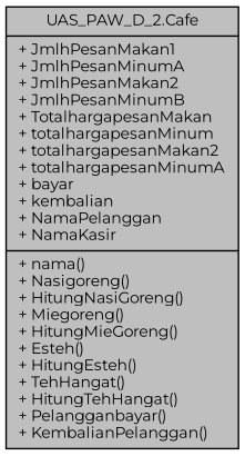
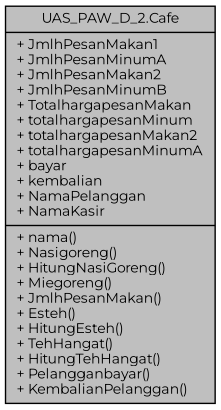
  digraph {
    fontname=Montserrat
-   n1 [color=black fillcolor=grey75 fontcolor=black fontname=Montserrat fontsize=10 height=0.2 label="{UAS_PAW_D_2.Cafe\n|+ JmlhPesanMakan1\l+ JmlhPesanMinumA\l+ JmlhPesanMakan2\l+ JmlhPesanMinumB\l+ TotalhargapesanMakan\l+ totalhargapesanMinum\l+ totalhargapesanMakan2\l+ totalhargapesanMinumA\l+ bayar\l+ kembalian\l+ NamaPelanggan\l+ NamaKasir\l|+ nama()\l+ Nasigoreng()\l+ HitungNasiGoreng()\l+ Miegoreng()\l+ HitungMieGoreng()\l+ Esteh()\l+ HitungEsteh()\l+ TehHangat()\l+ HitungTehHangat()\l+ Pelangganbayar()\l+ KembalianPelanggan()\l}" shape=record style=filled width=0.4]
+   n1 [color=black fillcolor=grey75 fontcolor=black fontname=Montserrat fontsize=10 height=0.2 label="{UAS_PAW_D_2.Cafe\n|+ JmlhPesanMakan1\l+ JmlhPesanMinumA\l+ JmlhPesanMakan2\l+ JmlhPesanMinumB\l+ TotalhargapesanMakan\l+ totalhargapesanMinum\l+ totalhargapesanMakan2\l+ totalhargapesanMinumA\l+ bayar\l+ kembalian\l+ NamaPelanggan\l+ NamaKasir\l|+ nama()\l+ Nasigoreng()\l+ HitungNasiGoreng()\l+ Miegoreng()\l+ JmlhPesanMakan()\l+ Esteh()\l+ HitungEsteh()\l+ TehHangat()\l+ HitungTehHangat()\l+ Pelangganbayar()\l+ KembalianPelanggan()\l}" shape=record style=filled width=0.4]
  }
